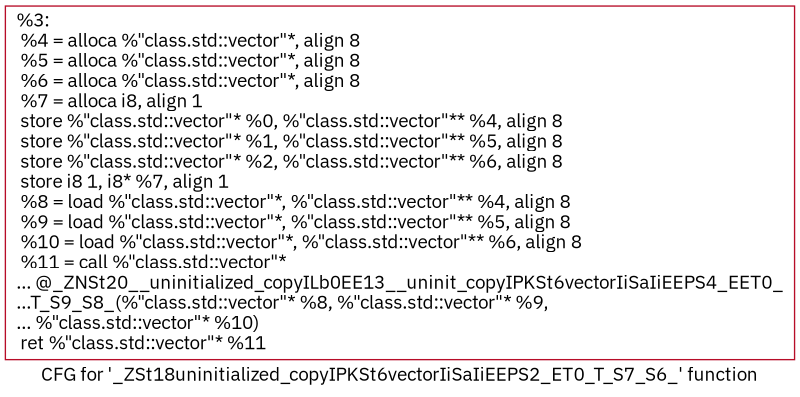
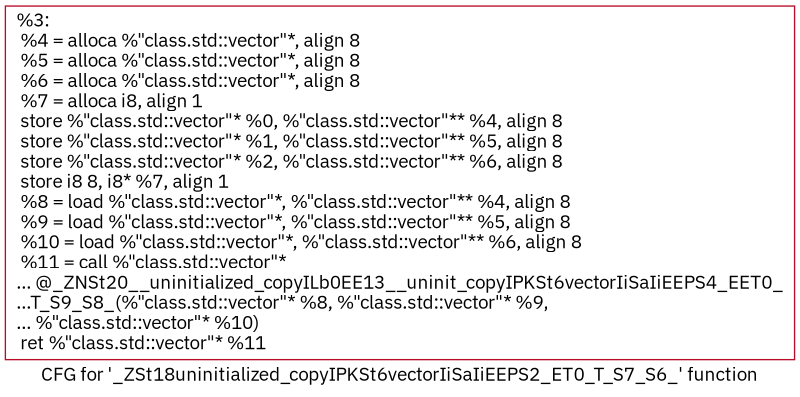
  digraph {
    label="CFG for '_ZSt18uninitialized_copyIPKSt6vectorIiSaIiEEPS2_ET0_T_S7_S6_' function"
    fontname="IBM Plex Sans"
-   n1 [color="#b70d28ff" fillcolor=white label="{%3:\l  %4 = alloca %\"class.std::vector\"*, align 8\l  %5 = alloca %\"class.std::vector\"*, align 8\l  %6 = alloca %\"class.std::vector\"*, align 8\l  %7 = alloca i8, align 1\l  store %\"class.std::vector\"* %0, %\"class.std::vector\"** %4, align 8\l  store %\"class.std::vector\"* %1, %\"class.std::vector\"** %5, align 8\l  store %\"class.std::vector\"* %2, %\"class.std::vector\"** %6, align 8\l  store i8 1, i8* %7, align 1\l  %8 = load %\"class.std::vector\"*, %\"class.std::vector\"** %4, align 8\l  %9 = load %\"class.std::vector\"*, %\"class.std::vector\"** %5, align 8\l  %10 = load %\"class.std::vector\"*, %\"class.std::vector\"** %6, align 8\l  %11 = call %\"class.std::vector\"*\l... @_ZNSt20__uninitialized_copyILb0EE13__uninit_copyIPKSt6vectorIiSaIiEEPS4_EET0_\l...T_S9_S8_(%\"class.std::vector\"* %8, %\"class.std::vector\"* %9,\l... %\"class.std::vector\"* %10)\l  ret %\"class.std::vector\"* %11\l}" shape=record style=filled fontname="IBM Plex Sans"]
+   n1 [color="#b70d28ff" fillcolor=white label="{%3:\l  %4 = alloca %\"class.std::vector\"*, align 8\l  %5 = alloca %\"class.std::vector\"*, align 8\l  %6 = alloca %\"class.std::vector\"*, align 8\l  %7 = alloca i8, align 1\l  store %\"class.std::vector\"* %0, %\"class.std::vector\"** %4, align 8\l  store %\"class.std::vector\"* %1, %\"class.std::vector\"** %5, align 8\l  store %\"class.std::vector\"* %2, %\"class.std::vector\"** %6, align 8\l  store i8 8, i8* %7, align 1\l  %8 = load %\"class.std::vector\"*, %\"class.std::vector\"** %4, align 8\l  %9 = load %\"class.std::vector\"*, %\"class.std::vector\"** %5, align 8\l  %10 = load %\"class.std::vector\"*, %\"class.std::vector\"** %6, align 8\l  %11 = call %\"class.std::vector\"*\l... @_ZNSt20__uninitialized_copyILb0EE13__uninit_copyIPKSt6vectorIiSaIiEEPS4_EET0_\l...T_S9_S8_(%\"class.std::vector\"* %8, %\"class.std::vector\"* %9,\l... %\"class.std::vector\"* %10)\l  ret %\"class.std::vector\"* %11\l}" shape=record style=filled fontname="IBM Plex Sans"]
  }
